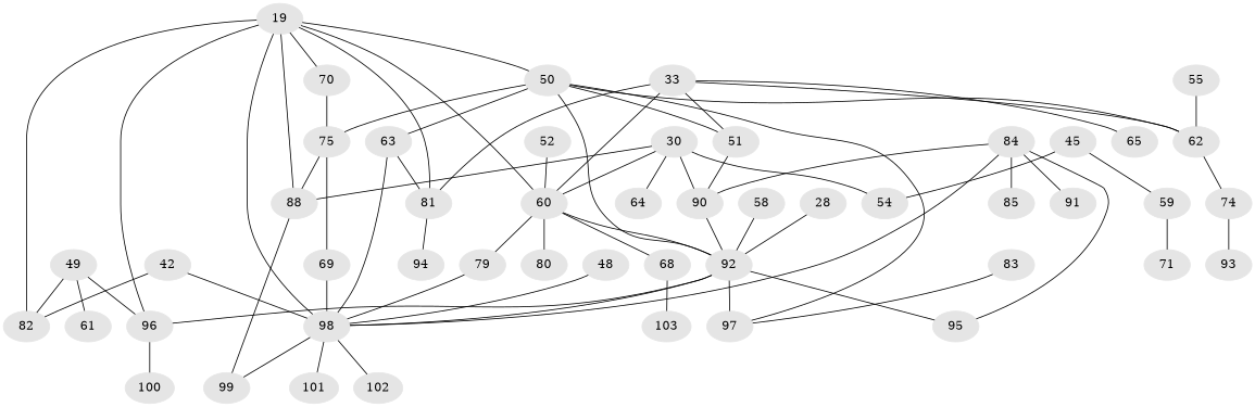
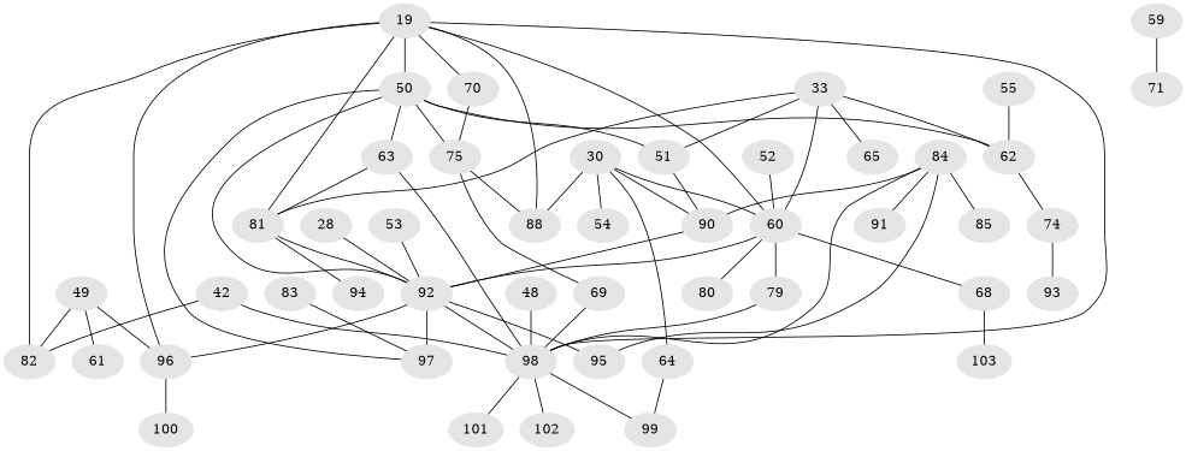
  graph {
    node [color=gray90 style=filled]
    19 [super="+3"]
    50 [super="+26+6"]
    60 [super="+21"]
    70
    81 [super="+47"]
    82 [super="+2"]
    88 [super="+56+41+36+67+29"]
    96
    98 [super="+34+66+25"]
    92 [super="+12+89"]
    51 [super="+37+44"]
    62 [super="+38"]
    63
    75 [super="+72"]
    97 [super="+8"]
    68
    79
    80
    94
    99 [super="+87"]
    100
    101
    102
    95
    28
    30 [super="+27+24"]
    54 [super="+43"]
    64
    90 [super="+73+77"]
    33
    65
    74
    42
-   45
    59
    71
    48 [super="+18"]
    49 [super="+15"]
    61
    69 [super="+13+16"]
    52
-   53 [label=58]
+   53
    55
    103
    93
    83
    84 [super="+35+20+39"]
    85
    91
    19 -- 50 [weight=3]
    19 -- 60
    19 -- 70
    19 -- 81
    19 -- 82 [weight=2]
    19 -- 88
    19 -- 96
    19 -- 98 [weight=3]
    50 -- 92
    50 -- 51
    50 -- 62
    50 -- 63
    50 -- 75
    50 -- 97
    60 -- 92 [weight=2]
    60 -- 68
    60 -- 79
    60 -- 80
    70 -- 75
+   81 -- 92
    81 -- 94
-   88 -- 99
+   64 -- 99
    96 -- 100
    98 -- 99
    98 -- 101
    98 -- 102
    92 -- 96
    92 -- 98 [weight=2]
    92 -- 97 [weight=3]
    92 -- 95
    51 -- 90
    62 -- 74
    63 -- 81
    63 -- 98
    75 -- 88 [weight=2]
    75 -- 69
    68 -- 103
    79 -- 98
    28 -- 92
    30 -- 60
    30 -- 88 [weight=2]
    30 -- 54 [weight=2]
    30 -- 64
    30 -- 90
    90 -- 92
    33 -- 60 [weight=2]
    33 -- 81
    33 -- 51
    33 -- 62
    33 -- 65
    74 -- 93
    42 -- 82
    42 -- 98 [weight=2]
-   45 -- 54
-   45 -- 59
    59 -- 71
    48 -- 98
    49 -- 82 [weight=2]
    49 -- 96
    49 -- 61
    69 -- 98
    52 -- 60
    53 -- 92
    55 -- 62
    83 -- 97
    84 -- 98
    84 -- 95
    84 -- 90
    84 -- 85
    84 -- 91
  }
